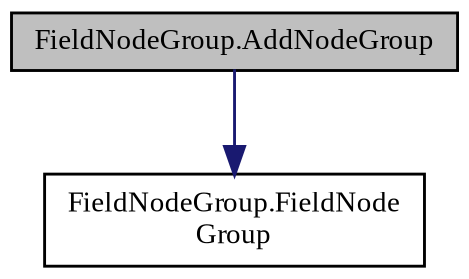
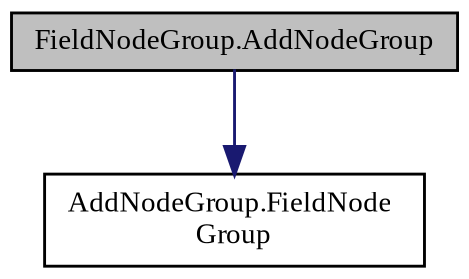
  digraph {
    rankdir=TB
    fontname="Liberation Serif"
    node [color=black fontname="Liberation Serif" fontsize=10 shape=record style=filled]
    n1 [fillcolor=grey75 fontcolor=black height=0.2 label="FieldNodeGroup.AddNodeGroup" width=0.4]
-   n2 [fillcolor=white height=0.2 label="FieldNodeGroup.FieldNode\lGroup" width=0.4]
+   n2 [fillcolor=white height=0.2 label="AddNodeGroup.FieldNode\lGroup" width=0.4]
    n1 -> n2 [color=midnightblue fontname="Liberation Serif" fontsize=10 labelfontname=Helvetica labelfontsize=10 style=solid]
  }
